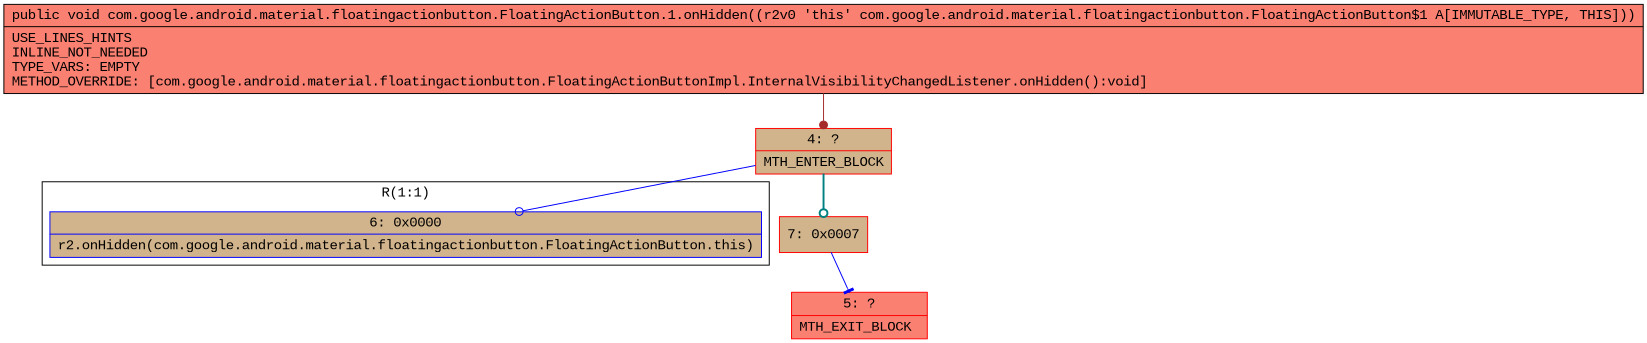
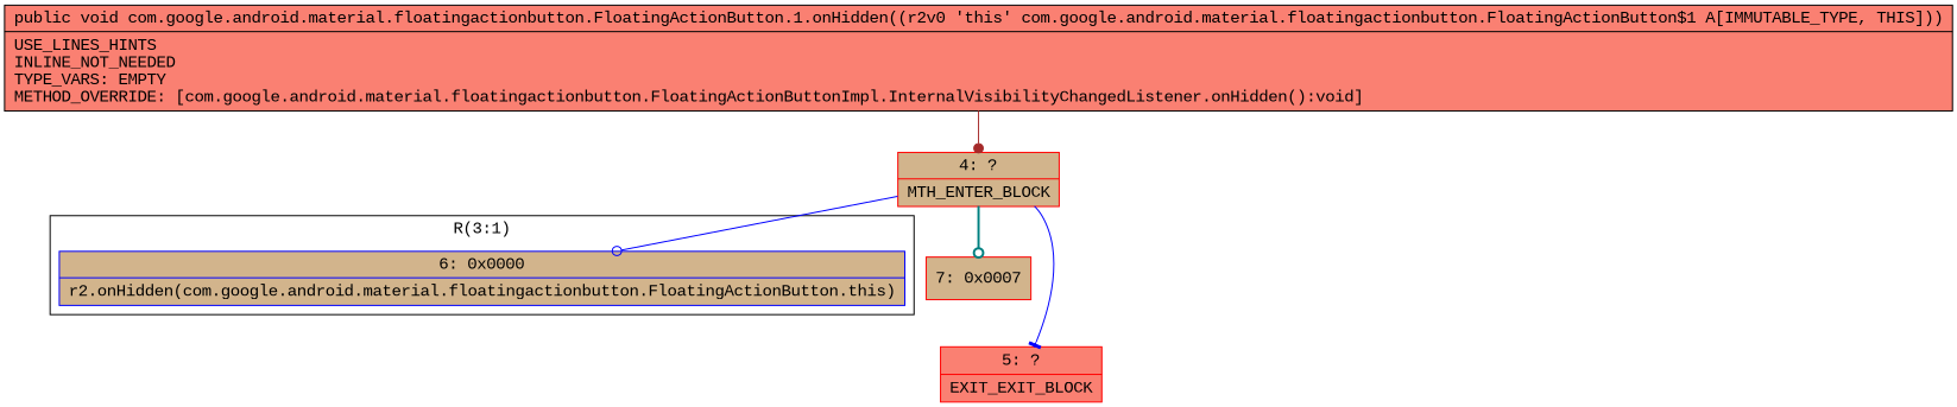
  digraph {
    fontname="Liberation Mono"
    node [color=red fillcolor=tan fontname="Liberation Mono" shape=record style=filled]
    edge [arrowhead=odot color=blue fontname="Liberation Mono" style=solid]
    n1 [color=blue label="{6\:\ 0x0000|r2.onHidden(com.google.android.material.floatingactionbutton.FloatingActionButton.this)\l}"]
    n2 [label="{7\:\ 0x0007}"]
-   n3 [fillcolor=salmon label="{5\:\ ?|MTH_EXIT_BLOCK\l}"]
+   n3 [fillcolor=salmon label="{5\:\ ?|EXIT_EXIT_BLOCK\l}"]
    n4 [label="{4\:\ ?|MTH_ENTER_BLOCK\l}"]
    n5 [fillcolor=salmon label="{public void com.google.android.material.floatingactionbutton.FloatingActionButton.1.onHidden((r2v0 'this' com.google.android.material.floatingactionbutton.FloatingActionButton$1 A[IMMUTABLE_TYPE, THIS]))  | USE_LINES_HINTS\lINLINE_NOT_NEEDED\lTYPE_VARS: EMPTY\lMETHOD_OVERRIDE: [com.google.android.material.floatingactionbutton.FloatingActionButtonImpl.InternalVisibilityChangedListener.onHidden():void]\l}" color=""]
    subgraph cluster_1 {
-     label="R(1:1)"
+     label="R(3:1)"
      n1
    }
-   n2 -> n3 [arrowhead=tee]
+   n4 -> n3 [arrowhead=tee]
    n4 -> n1
    n4 -> n2 [color=teal style=bold]
    n5 -> n4 [arrowhead=dot color=brown]
  }
